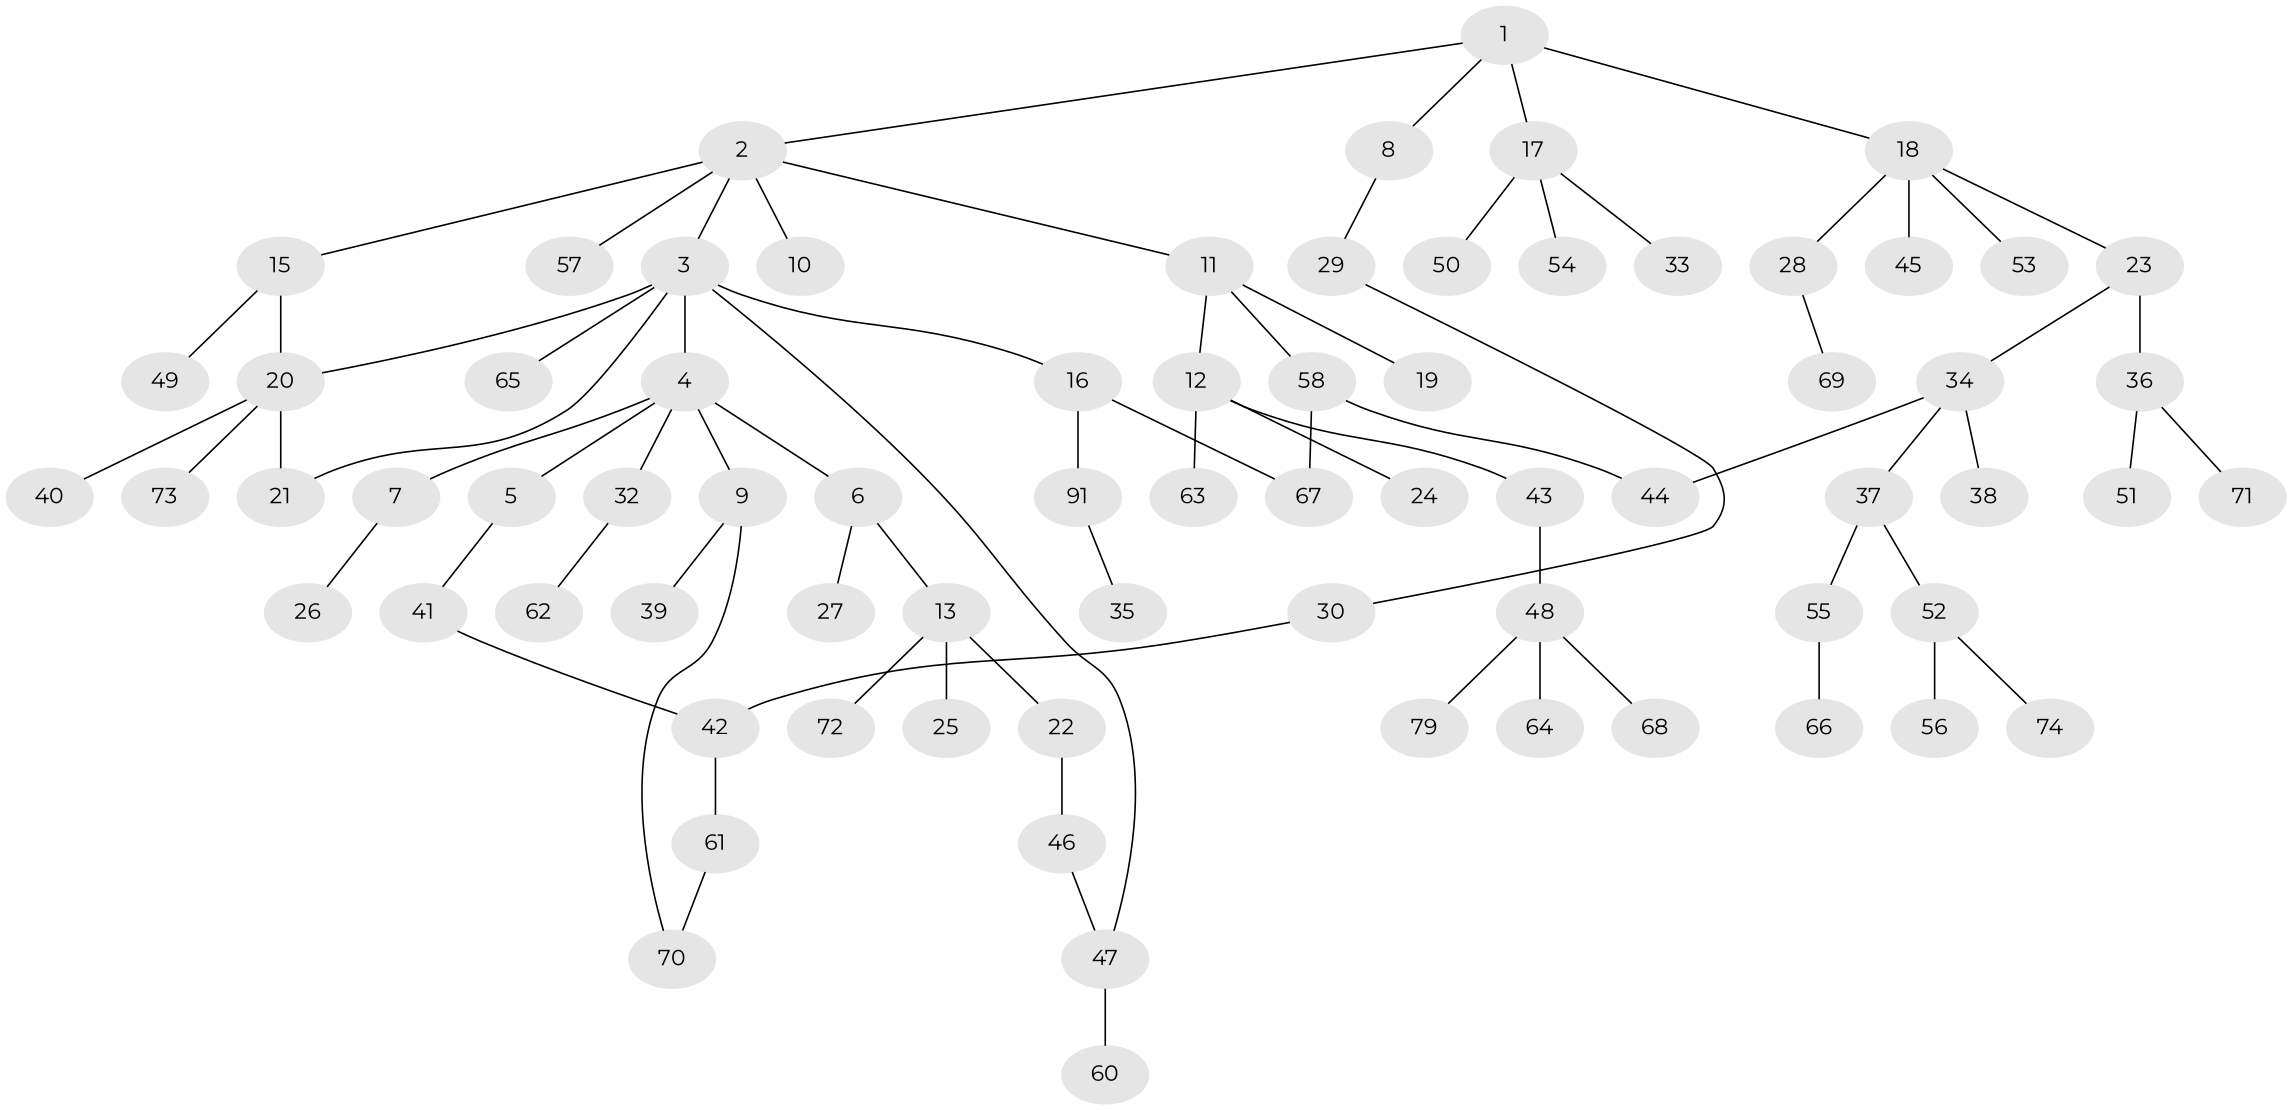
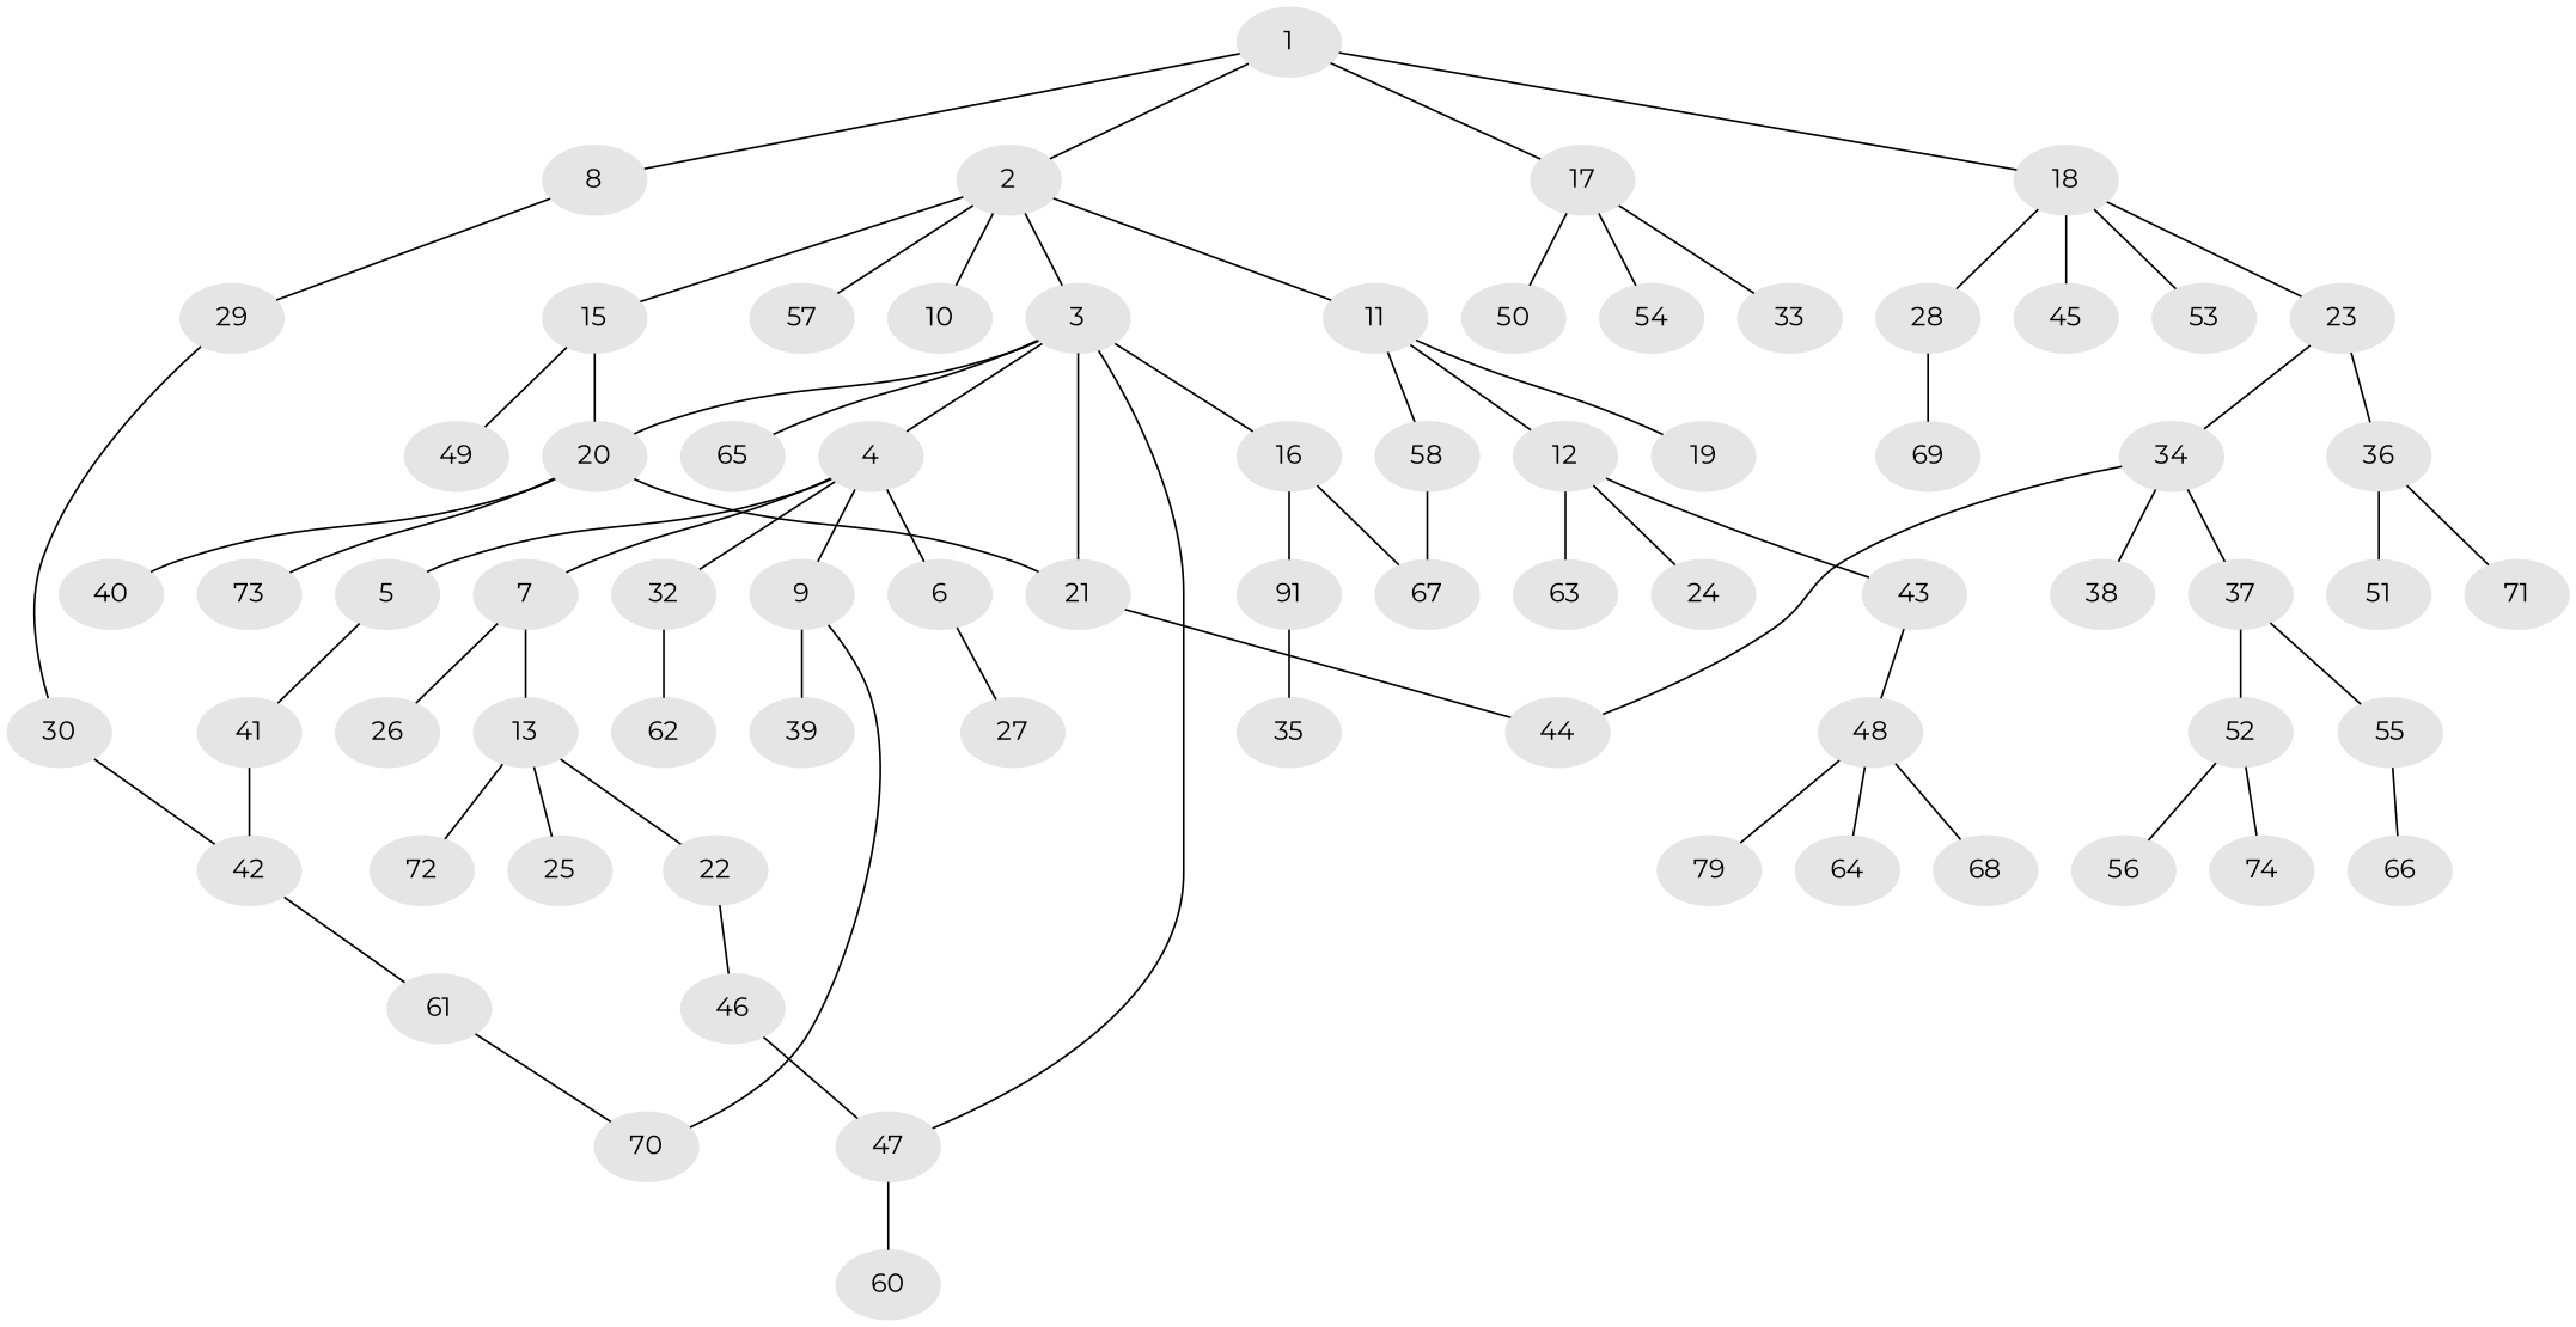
  graph {
    fontname=Montserrat
    node [color=gray90 fontname=Montserrat style=filled]
    edge [fontname=Montserrat]
    1
    2
    8
    17
    18
    3
    10
    11
    15
    57
    29
    33
    50
    54
    23
    28
    45
    53
    4
    16
    20
    21
    47
    65
    12
    19
    58
    49
    5
    6
    7
    9
    32
    n34 [label=91]
    67
    40
    73
    44
    60
    41
    13
    27
    26
    39
    70
    62
    42
    22
    25
    72
    30
    24
    43
    63
    48
    46
    35
    34
    36
    69
    37
    38
    51
    71
    61
    52
    55
    56
    74
    66
    n71 [label=79]
    64
    68
    1 -- 2
    1 -- 8
    1 -- 17
    1 -- 18
    2 -- 3
    2 -- 10
    2 -- 11
    2 -- 15
    2 -- 57
    8 -- 29
    17 -- 33
    17 -- 50
    17 -- 54
    18 -- 23
    18 -- 28
    18 -- 45
    18 -- 53
    3 -- 4
    3 -- 16
    3 -- 20
    3 -- 21
    3 -- 47
    3 -- 65
    11 -- 12
    11 -- 19
    11 -- 58
    15 -- 20
    15 -- 49
    29 -- 30
    23 -- 34
    23 -- 36
    28 -- 69
    4 -- 5
    4 -- 6
    4 -- 7
    4 -- 9
    4 -- 32
    16 -- n34
    16 -- 67
    20 -- 21
    20 -- 40
    20 -- 73
-   58 -- 44
+   21 -- 44
    47 -- 60
    12 -- 24
    12 -- 43
    12 -- 63
    58 -- 67
    5 -- 41
-   6 -- 13
+   7 -- 13
    6 -- 27
    7 -- 26
    9 -- 39
    9 -- 70
    32 -- 62
    n34 -- 35
    41 -- 42
    13 -- 22
    13 -- 25
    13 -- 72
    42 -- 61
    22 -- 46
    30 -- 42
    43 -- 48
    48 -- n71
    48 -- 64
    48 -- 68
    46 -- 47
    34 -- 44
    34 -- 37
    34 -- 38
    36 -- 51
    36 -- 71
    37 -- 52
    37 -- 55
    61 -- 70
    52 -- 56
    52 -- 74
    55 -- 66
  }
